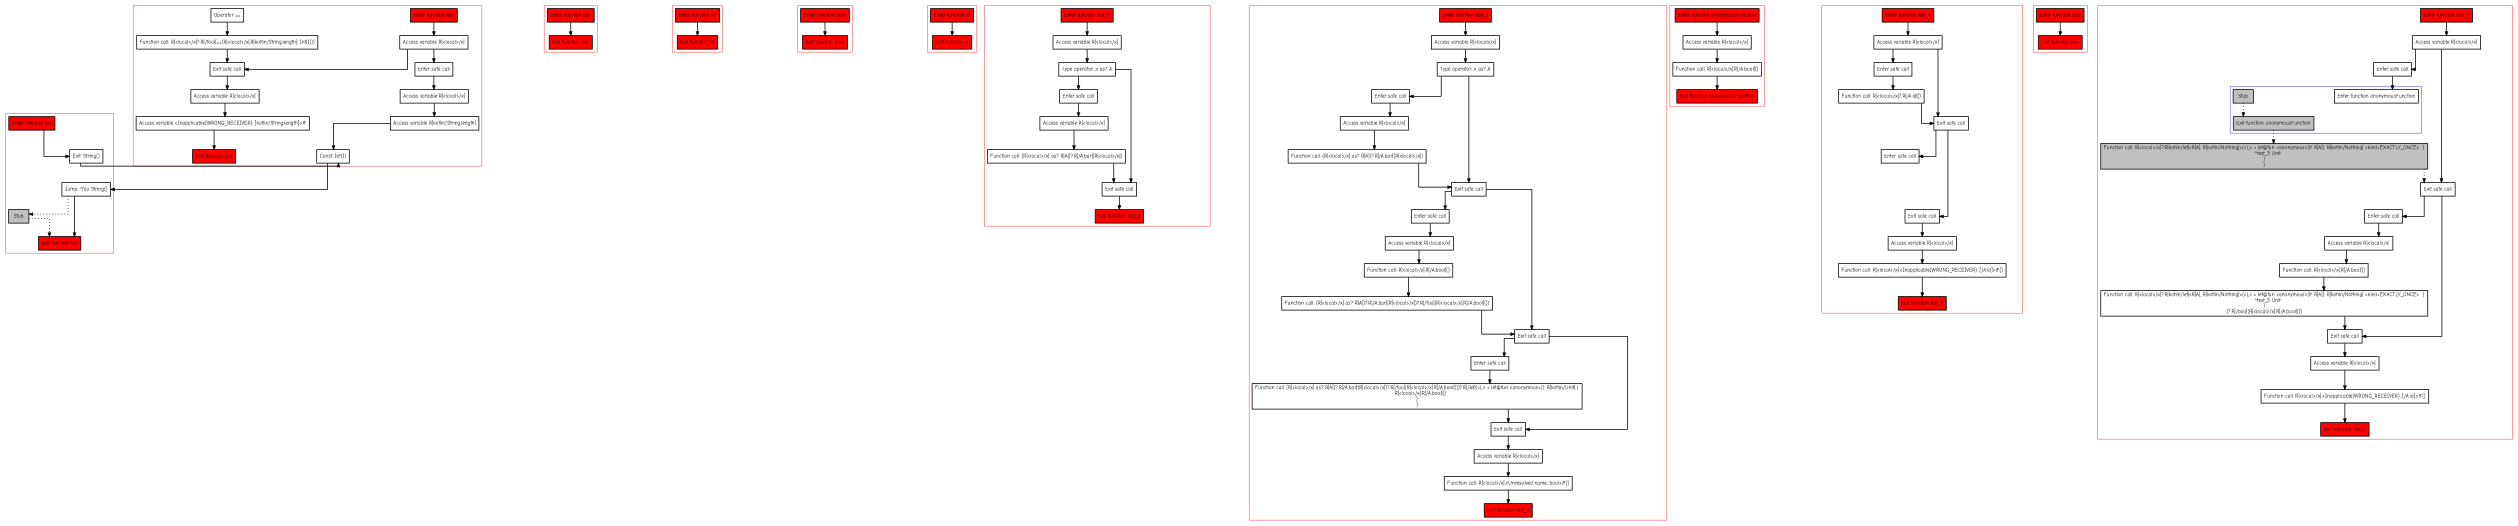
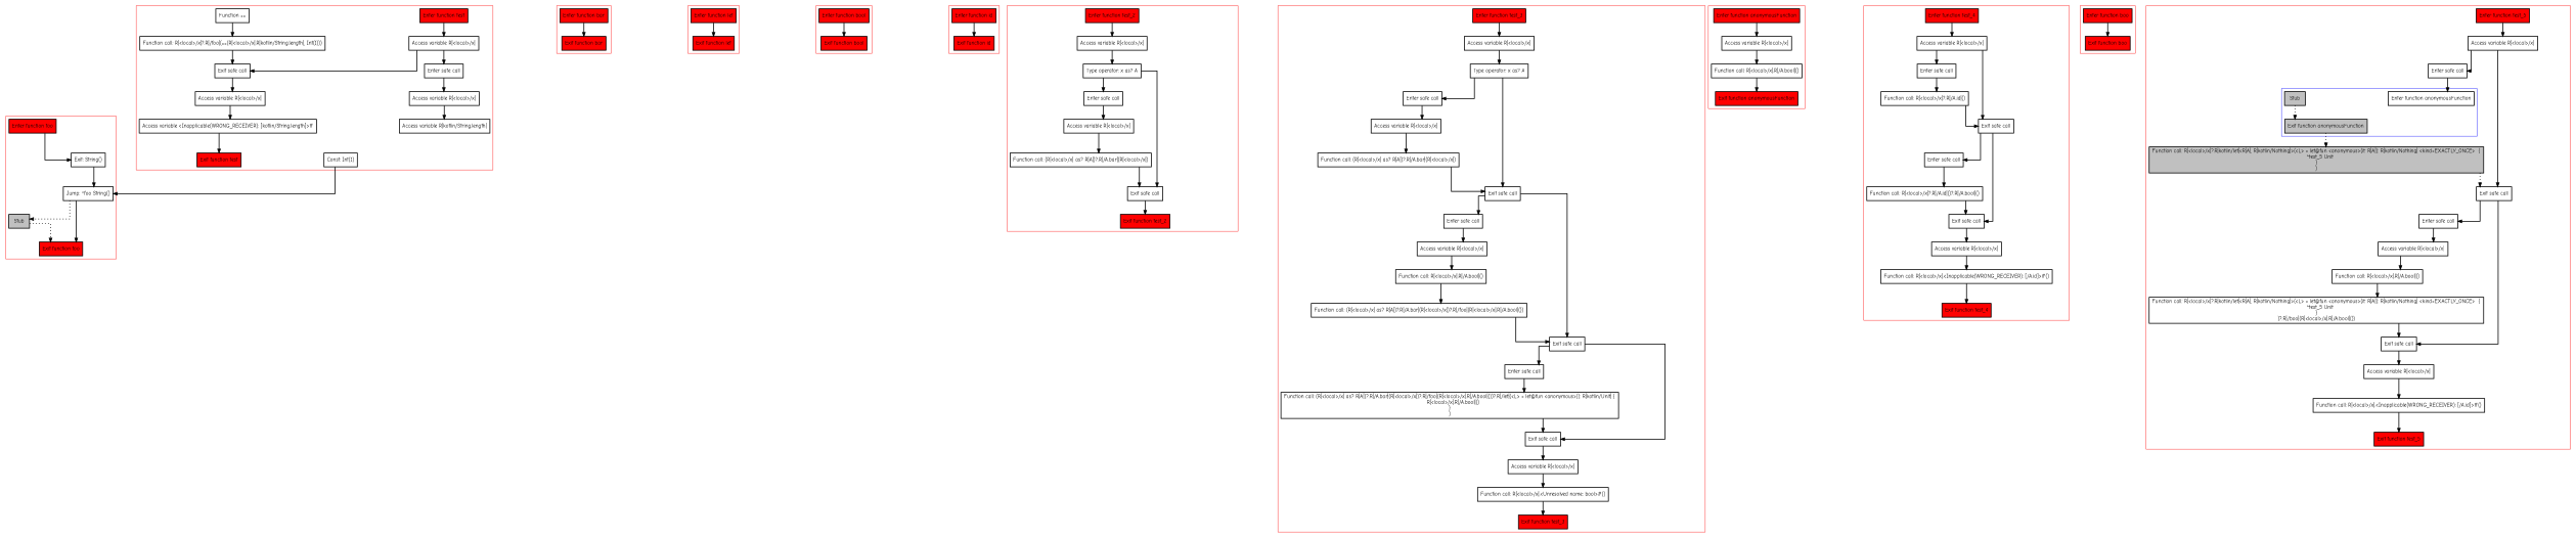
  digraph {
    fontname="Comic Neue"
    nodesep=3
    splines=ortho
    node [fontname="Comic Neue" penwidth=2 shape=box]
    edge [fontname="Comic Neue" penwidth=2]
    n1 [fillcolor=red label="Enter function foo" style=filled]
    n2 [label="Exit: String()"]
    n3 [label="Jump: ^foo String()"]
    n4 [fillcolor=gray label=Stub style=filled]
    n5 [fillcolor=red label="Exit function foo" style=filled]
    n6 [fillcolor=red label="Enter function bar" style=filled]
    n7 [fillcolor=red label="Exit function bar" style=filled]
    n8 [fillcolor=red label="Enter function let" style=filled]
    n9 [fillcolor=red label="Exit function let" style=filled]
    n10 [fillcolor=red label="Enter function test" style=filled]
    n11 [label="Access variable R|<local>/x|"]
    n12 [label="Enter safe call"]
    n13 [label="Access variable R|<local>/x|"]
    n14 [label="Access variable R|kotlin/String.length|"]
    n15 [label="Const: Int(1)"]
-   n16 [label="Operator =="]
+   n16 [label="Function =="]
    n17 [label="Function call: R|<local>/x|?.R|/foo|(==(R|<local>/x|.R|kotlin/String.length|, Int(1)))"]
    n18 [label="Exit safe call"]
    n19 [label="Access variable R|<local>/x|"]
    n20 [label="Access variable <Inapplicable(WRONG_RECEIVER): [kotlin/String.length]>#"]
    n21 [fillcolor=red label="Exit function test" style=filled]
    n22 [fillcolor=red label="Enter function bool" style=filled]
    n23 [fillcolor=red label="Exit function bool" style=filled]
    n24 [fillcolor=red label="Enter function id" style=filled]
    n25 [fillcolor=red label="Exit function id" style=filled]
    n26 [fillcolor=red label="Enter function test_2" style=filled]
    n27 [label="Access variable R|<local>/x|"]
    n28 [label="Type operator: x as? A"]
    n29 [label="Enter safe call"]
    n30 [label="Access variable R|<local>/x|"]
    n31 [label="Function call: (R|<local>/x| as? R|A|)?.R|/A.bar|(R|<local>/x|)"]
    n32 [label="Exit safe call"]
    n33 [fillcolor=red label="Exit function test_2" style=filled]
    n34 [fillcolor=red label="Enter function test_3" style=filled]
    n35 [label="Access variable R|<local>/x|"]
    n36 [label="Type operator: x as? A"]
    n37 [label="Enter safe call"]
    n38 [label="Access variable R|<local>/x|"]
    n39 [label="Function call: (R|<local>/x| as? R|A|)?.R|/A.bar|(R|<local>/x|)"]
    n40 [label="Exit safe call"]
    n41 [label="Enter safe call"]
    n42 [label="Access variable R|<local>/x|"]
    n43 [label="Function call: R|<local>/x|.R|/A.bool|()"]
    n44 [label="Function call: (R|<local>/x| as? R|A|)?.R|/A.bar|(R|<local>/x|)?.R|/foo|(R|<local>/x|.R|/A.bool|())"]
    n45 [label="Exit safe call"]
    n46 [label="Enter safe call"]
    n47 [label="Function call: (R|<local>/x| as? R|A|)?.R|/A.bar|(R|<local>/x|)?.R|/foo|(R|<local>/x|.R|/A.bool|())?.R|/let|(<L> = let@fun <anonymous>(): R|kotlin/Unit| {\n    R|<local>/x|.R|/A.bool|()\n}\n)"]
    n48 [label="Exit safe call"]
    n49 [label="Access variable R|<local>/x|"]
    n50 [label="Function call: R|<local>/x|.<Unresolved name: bool>#()"]
    n51 [fillcolor=red label="Exit function test_3" style=filled]
    n52 [fillcolor=red label="Enter function anonymousFunction" style=filled]
    n53 [label="Access variable R|<local>/x|"]
    n54 [label="Function call: R|<local>/x|.R|/A.bool|()"]
    n55 [fillcolor=red label="Exit function anonymousFunction" style=filled]
    n56 [fillcolor=red label="Enter function test_4" style=filled]
    n57 [label="Access variable R|<local>/x|"]
    n58 [label="Enter safe call"]
    n59 [label="Function call: R|<local>/x|?.R|/A.id|()"]
    n60 [label="Exit safe call"]
    n61 [label="Enter safe call"]
+   n62 [label="Function call: R|<local>/x|?.R|/A.id|()?.R|/A.bool|()"]
    n63 [label="Exit safe call"]
    n64 [label="Access variable R|<local>/x|"]
    n65 [label="Function call: R|<local>/x|.<Inapplicable(WRONG_RECEIVER): [/A.id]>#()"]
    n66 [fillcolor=red label="Exit function test_4" style=filled]
    n67 [fillcolor=red label="Enter function boo" style=filled]
    n68 [fillcolor=red label="Exit function boo" style=filled]
    n69 [label="Enter function anonymousFunction"]
    n70 [fillcolor=gray label=Stub style=filled]
    n71 [fillcolor=gray label="Exit function anonymousFunction" style=filled]
    n72 [fillcolor=red label="Enter function test_5" style=filled]
    n73 [label="Access variable R|<local>/x|"]
    n74 [label="Enter safe call"]
    n75 [fillcolor=gray label="Function call: R|<local>/x|?.R|kotlin/let|<R|A|, R|kotlin/Nothing|>(<L> = let@fun <anonymous>(it: R|A|): R|kotlin/Nothing| <kind=EXACTLY_ONCE>  {\n    ^test_5 Unit\n}\n)" style=filled]
    n76 [label="Exit safe call"]
    n77 [label="Enter safe call"]
    n78 [label="Access variable R|<local>/x|"]
    n79 [label="Function call: R|<local>/x|.R|/A.bool|()"]
    n80 [label="Function call: R|<local>/x|?.R|kotlin/let|<R|A|, R|kotlin/Nothing|>(<L> = let@fun <anonymous>(it: R|A|): R|kotlin/Nothing| <kind=EXACTLY_ONCE>  {\n    ^test_5 Unit\n}\n)?.R|/boo|(R|<local>/x|.R|/A.bool|())"]
    n81 [label="Exit safe call"]
    n82 [label="Access variable R|<local>/x|"]
    n83 [label="Function call: R|<local>/x|.<Inapplicable(WRONG_RECEIVER): [/A.id]>#()"]
    n84 [fillcolor=red label="Exit function test_5" style=filled]
    subgraph cluster_1 {
      color=red
      n1
      n2
      n3
      n4
      n5
    }
    subgraph cluster_2 {
      color=red
      n6
      n7
    }
    subgraph cluster_3 {
      color=red
      n8
      n9
    }
    subgraph cluster_4 {
      color=red
      n10
      n11
      n12
      n13
      n14
      n15
      n16
      n17
      n18
      n19
      n20
      n21
    }
    subgraph cluster_5 {
      color=red
      n22
      n23
    }
    subgraph cluster_6 {
      color=red
      n24
      n25
    }
    subgraph cluster_7 {
      color=red
      n26
      n27
      n28
      n29
      n30
      n31
      n32
      n33
    }
    subgraph cluster_8 {
      color=red
      n34
      n35
      n36
      n37
      n38
      n39
      n40
      n41
      n42
      n43
      n44
      n45
      n46
      n47
      n48
      n49
      n50
      n51
    }
    subgraph cluster_9 {
      color=red
      n52
      n53
      n54
      n55
    }
    subgraph cluster_10 {
      color=red
      n56
      n57
      n58
      n59
      n60
      n61
+     n62
      n63
      n64
      n65
      n66
    }
    subgraph cluster_11 {
      color=red
      n67
      n68
    }
    subgraph cluster_12 {
      color=red
      n72
      n73
      n74
      n75
      n76
      n77
      n78
      n79
      n80
      n81
      n82
      n83
      n84
      subgraph cluster_13 {
        color=blue
        n69
        n70
        n71
      }
    }
    n1 -> n2
-   n2 -> n15
+   n2 -> n3
    n3 -> n4 [style=dotted]
    n3 -> n5
    n4 -> n5 [style=dotted]
    n6 -> n7
    n8 -> n9
    n10 -> n11
    n11 -> n12
    n11 -> n18
    n12 -> n13
    n13 -> n14
-   n14 -> n15
    n15 -> n3
    n16 -> n17
    n17 -> n18
    n18 -> n19
    n19 -> n20
    n20 -> n21
    n22 -> n23
    n24 -> n25
    n26 -> n27
    n27 -> n28
    n28 -> n29
    n28 -> n32
    n29 -> n30
    n30 -> n31
    n31 -> n32
    n32 -> n33
    n34 -> n35
    n35 -> n36
    n36 -> n37
    n36 -> n40
    n37 -> n38
    n38 -> n39
    n39 -> n40
    n40 -> n41
    n40 -> n45
    n41 -> n42
    n42 -> n43
    n43 -> n44
    n44 -> n45
    n45 -> n46
    n45 -> n48
    n46 -> n47
    n47 -> n48
    n48 -> n49
    n49 -> n50
    n50 -> n51
    n52 -> n53
    n53 -> n54
    n54 -> n55
    n56 -> n57
    n57 -> n58
    n57 -> n60
    n58 -> n59
    n59 -> n60
    n60 -> n61
    n60 -> n63
+   n61 -> n62
+   n62 -> n63
    n63 -> n64
    n64 -> n65
    n65 -> n66
    n67 -> n68
    n70 -> n71 [style=dotted]
    n71 -> n75 [style=dotted]
    n72 -> n73
    n73 -> n74
    n73 -> n76
    n74 -> n69
    n75 -> n76 [style=dotted]
    n76 -> n77
    n76 -> n81
    n77 -> n78
    n78 -> n79
    n79 -> n80
    n80 -> n81
    n81 -> n82
    n82 -> n83
    n83 -> n84
  }
